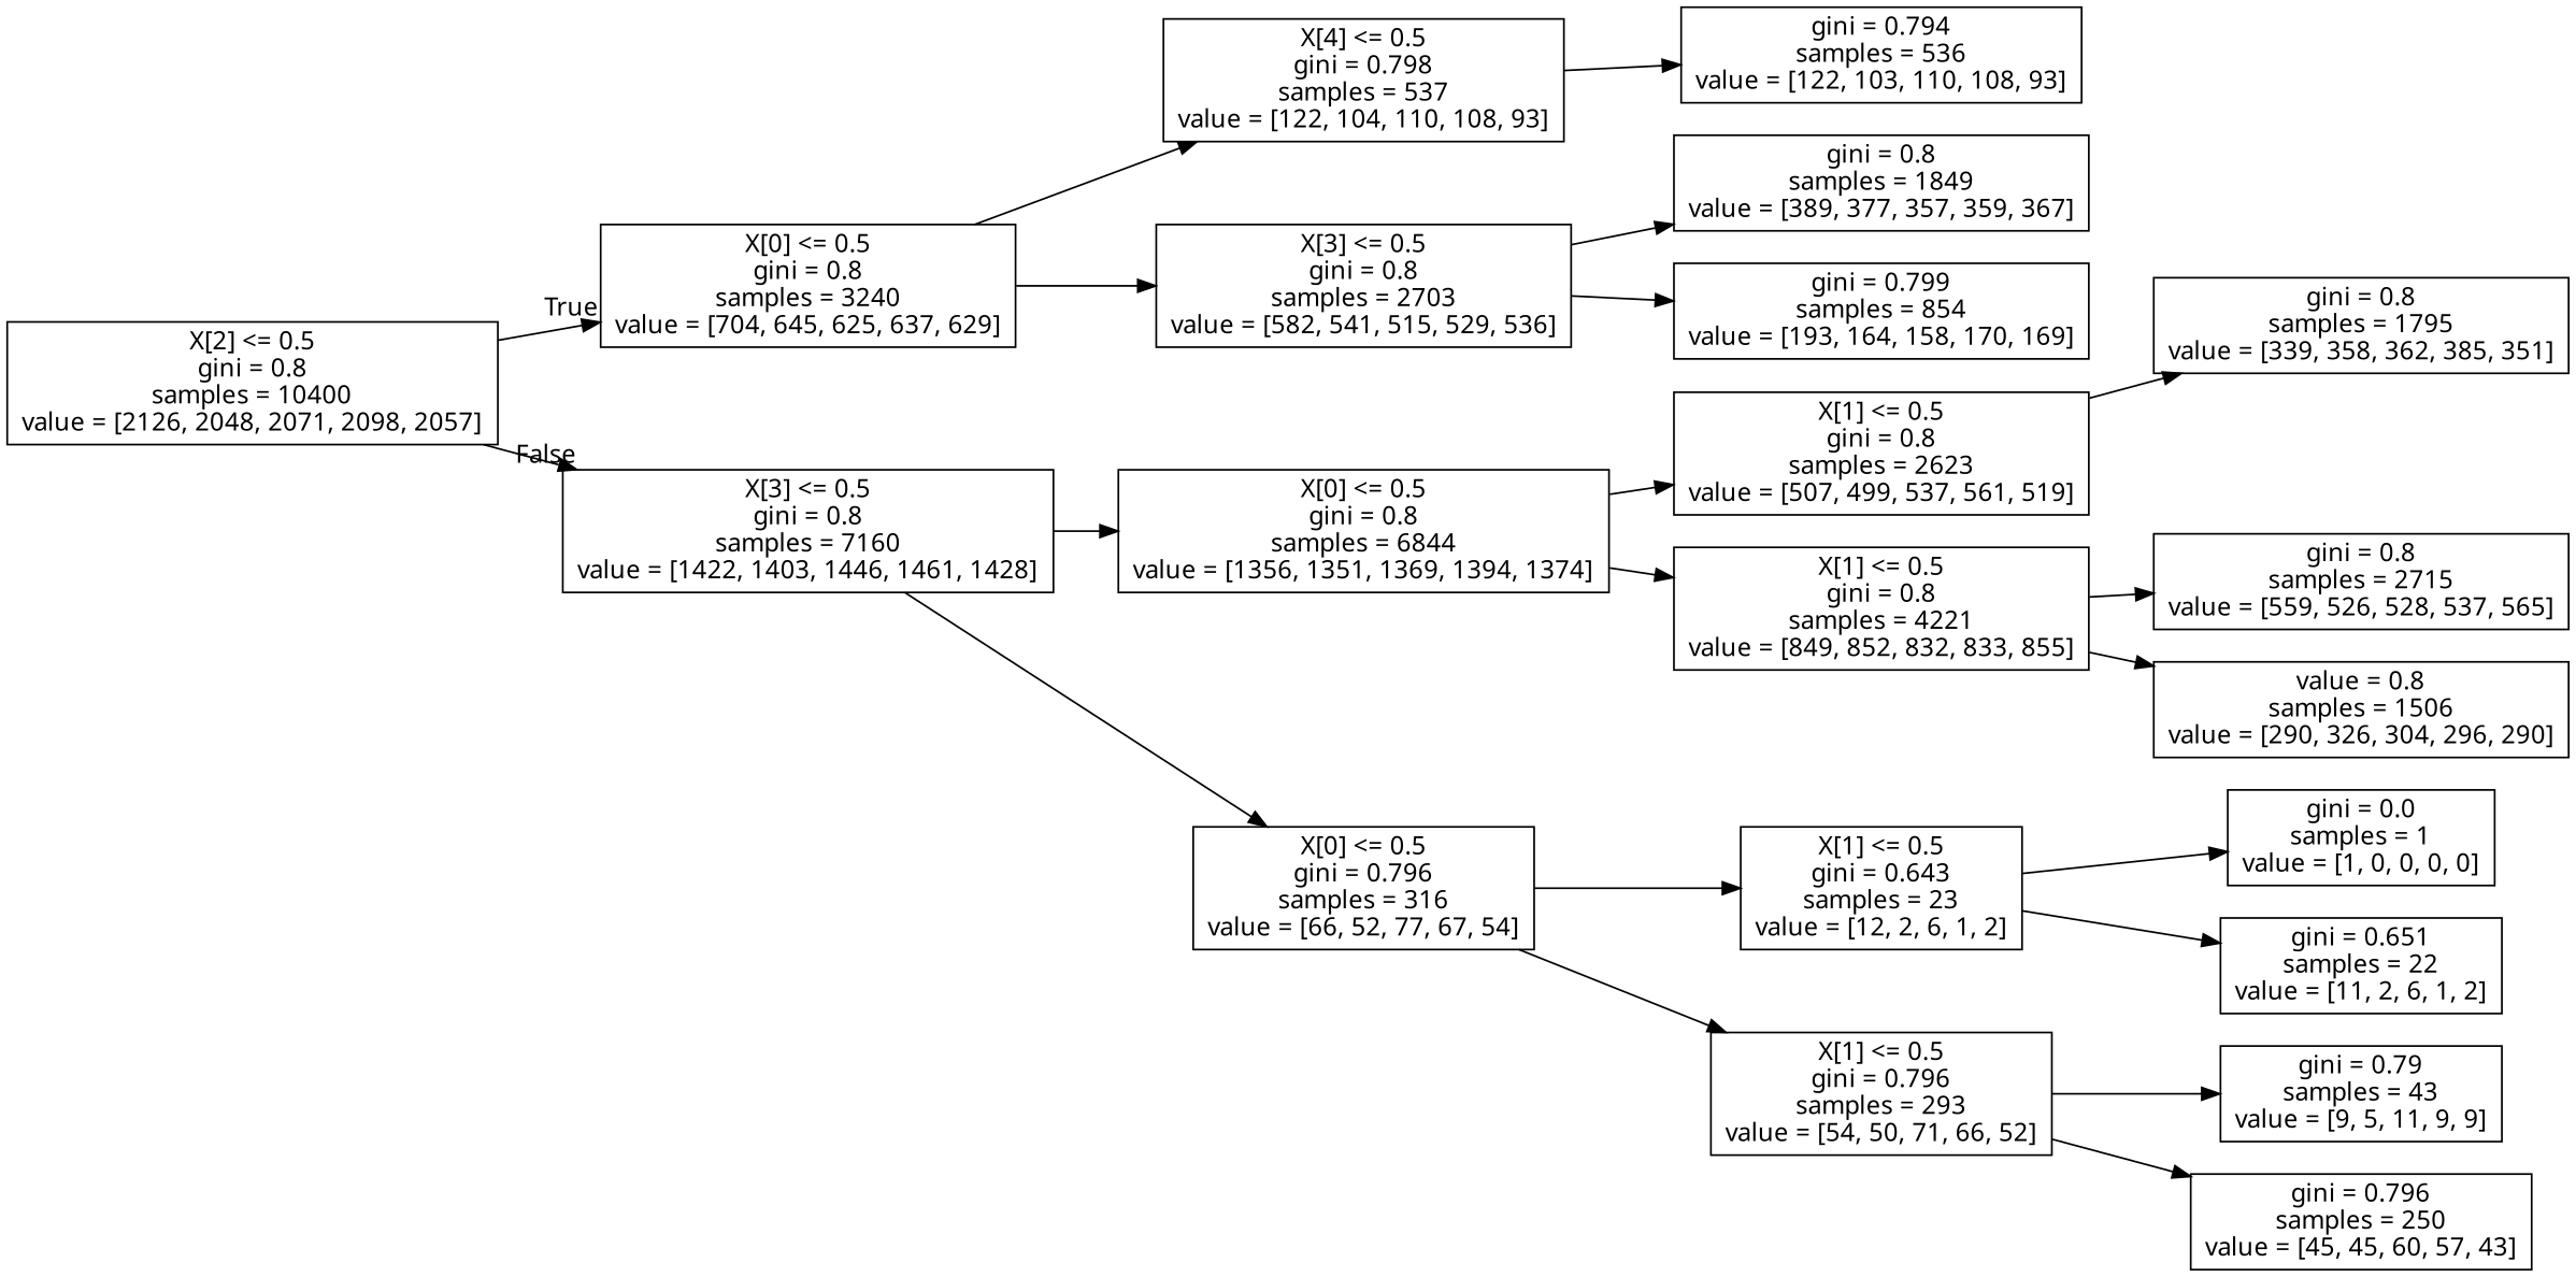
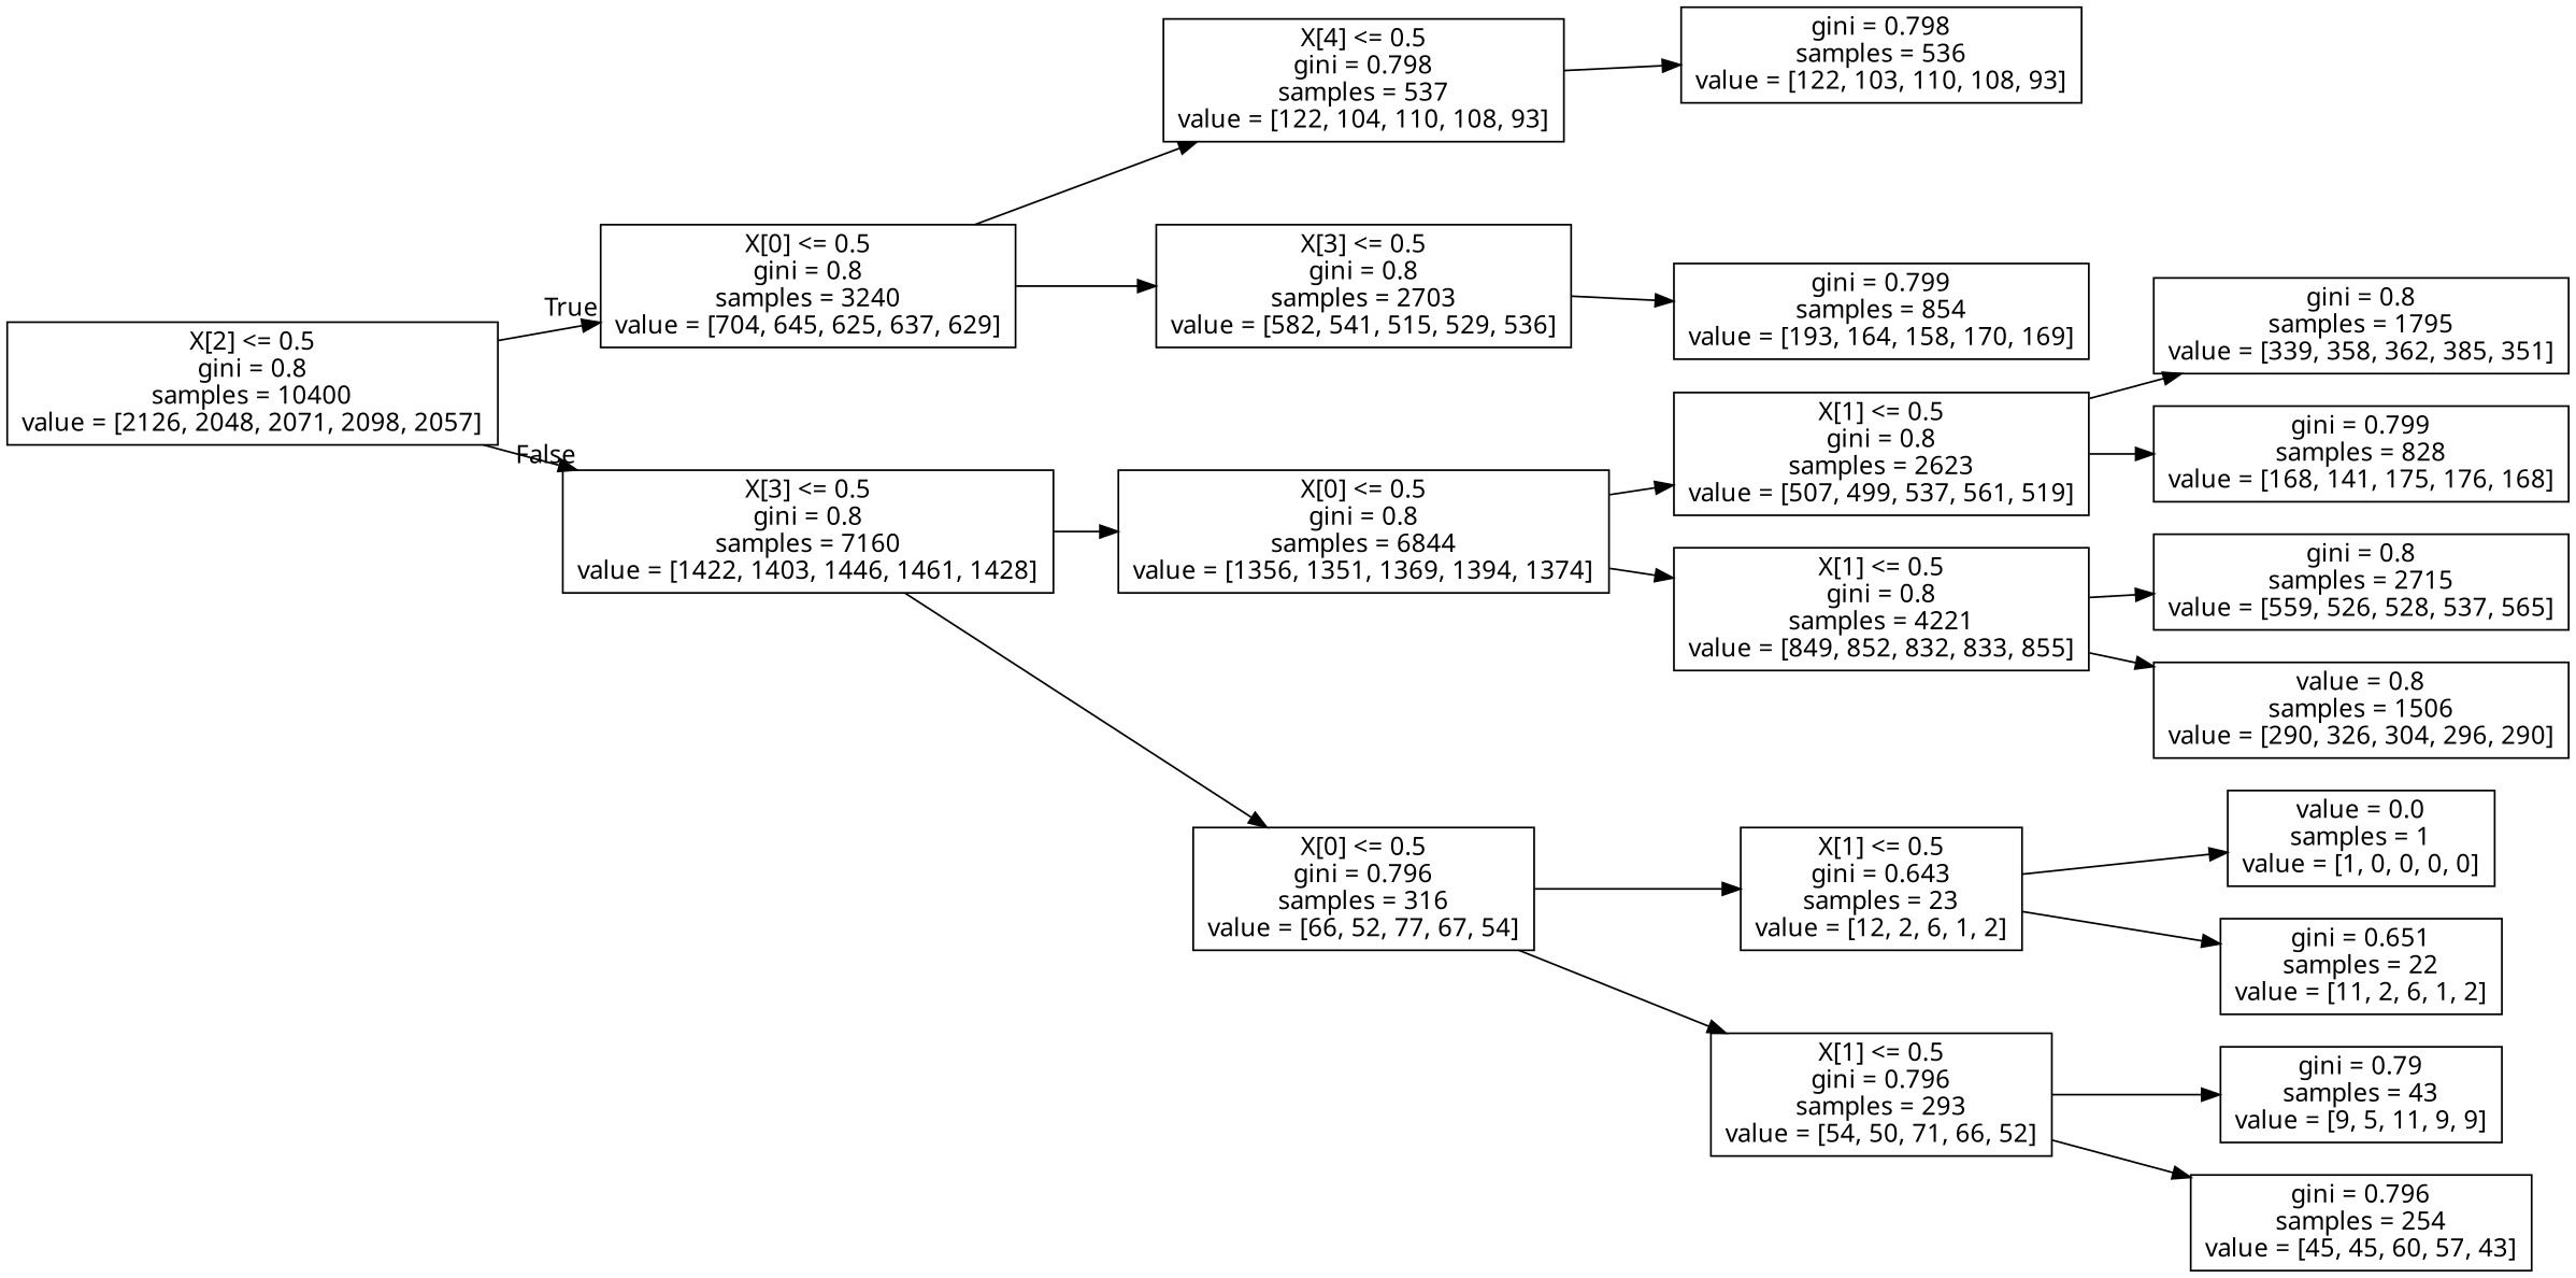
  digraph {
    fontname="Noto Sans"
    rankdir=LR
    node [fontname="Noto Sans" shape=box]
    edge [fontname="Noto Sans"]
    n1 [label="X[2] <= 0.5\ngini = 0.8\nsamples = 10400\nvalue = [2126, 2048, 2071, 2098, 2057]"]
    n2 [label="X[0] <= 0.5\ngini = 0.8\nsamples = 3240\nvalue = [704, 645, 625, 637, 629]"]
    n3 [label="X[3] <= 0.5\ngini = 0.8\nsamples = 7160\nvalue = [1422, 1403, 1446, 1461, 1428]"]
    n4 [label="X[4] <= 0.5\ngini = 0.798\nsamples = 537\nvalue = [122, 104, 110, 108, 93]"]
    n5 [label="X[3] <= 0.5\ngini = 0.8\nsamples = 2703\nvalue = [582, 541, 515, 529, 536]"]
    n6 [label="X[0] <= 0.5\ngini = 0.8\nsamples = 6844\nvalue = [1356, 1351, 1369, 1394, 1374]"]
    n7 [label="X[0] <= 0.5\ngini = 0.796\nsamples = 316\nvalue = [66, 52, 77, 67, 54]"]
-   n8 [label="gini = 0.794\nsamples = 536\nvalue = [122, 103, 110, 108, 93]"]
-   n9 [label="gini = 0.8\nsamples = 1849\nvalue = [389, 377, 357, 359, 367]"]
+   n8 [label="gini = 0.798\nsamples = 536\nvalue = [122, 103, 110, 108, 93]"]
    n10 [label="gini = 0.799\nsamples = 854\nvalue = [193, 164, 158, 170, 169]"]
    n11 [label="X[1] <= 0.5\ngini = 0.8\nsamples = 2623\nvalue = [507, 499, 537, 561, 519]"]
    n12 [label="X[1] <= 0.5\ngini = 0.8\nsamples = 4221\nvalue = [849, 852, 832, 833, 855]"]
    n13 [label="X[1] <= 0.5\ngini = 0.643\nsamples = 23\nvalue = [12, 2, 6, 1, 2]"]
    n14 [label="X[1] <= 0.5\ngini = 0.796\nsamples = 293\nvalue = [54, 50, 71, 66, 52]"]
    n15 [label="gini = 0.8\nsamples = 1795\nvalue = [339, 358, 362, 385, 351]"]
+   n16 [label="gini = 0.799\nsamples = 828\nvalue = [168, 141, 175, 176, 168]"]
    n17 [label="gini = 0.8\nsamples = 2715\nvalue = [559, 526, 528, 537, 565]"]
    n18 [label="value = 0.8\nsamples = 1506\nvalue = [290, 326, 304, 296, 290]"]
-   n19 [label="gini = 0.0\nsamples = 1\nvalue = [1, 0, 0, 0, 0]"]
+   n19 [label="value = 0.0\nsamples = 1\nvalue = [1, 0, 0, 0, 0]"]
    n20 [label="gini = 0.651\nsamples = 22\nvalue = [11, 2, 6, 1, 2]"]
    n21 [label="gini = 0.79\nsamples = 43\nvalue = [9, 5, 11, 9, 9]"]
-   n22 [label="gini = 0.796\nsamples = 250\nvalue = [45, 45, 60, 57, 43]"]
+   n22 [label="gini = 0.796\nsamples = 254\nvalue = [45, 45, 60, 57, 43]"]
    n1 -> n2 [headlabel=True labelangle=45 labeldistance=2.5]
    n1 -> n3 [headlabel=False labelangle=-45 labeldistance=2.5]
    n2 -> n4
    n2 -> n5
    n3 -> n6
    n3 -> n7
    n4 -> n8
-   n5 -> n9
    n5 -> n10
    n6 -> n11
    n6 -> n12
    n7 -> n13
    n7 -> n14
    n11 -> n15
+   n11 -> n16
    n12 -> n17
    n12 -> n18
    n13 -> n19
    n13 -> n20
    n14 -> n21
    n14 -> n22
  }
